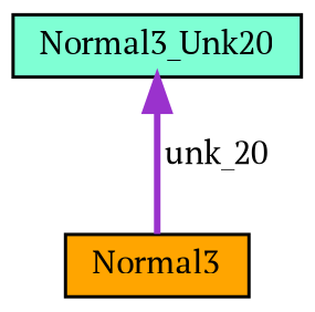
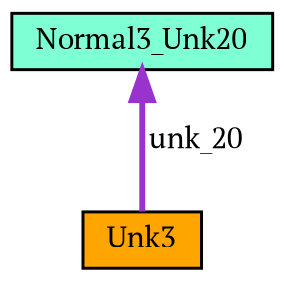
  digraph {
    fontname="PT Serif"
    node [color=black fontname="PT Serif" fontsize=10 shape=record style=filled]
-   n1 [fillcolor=orange fontcolor=black height=0.2 label=Normal3 width=0.4]
+   n1 [fillcolor=orange fontcolor=black height=0.2 label=Unk3 width=0.4]
    n2 [fillcolor=aquamarine height=0.2 label=Normal3_Unk20 width=0.4]
    n2 -> n1 [color=darkorchid3 dir=back fontname="PT Serif" fontsize=10 label=" unk_20" labelfontname=Helvetica labelfontsize=10 style=bold]
  }
